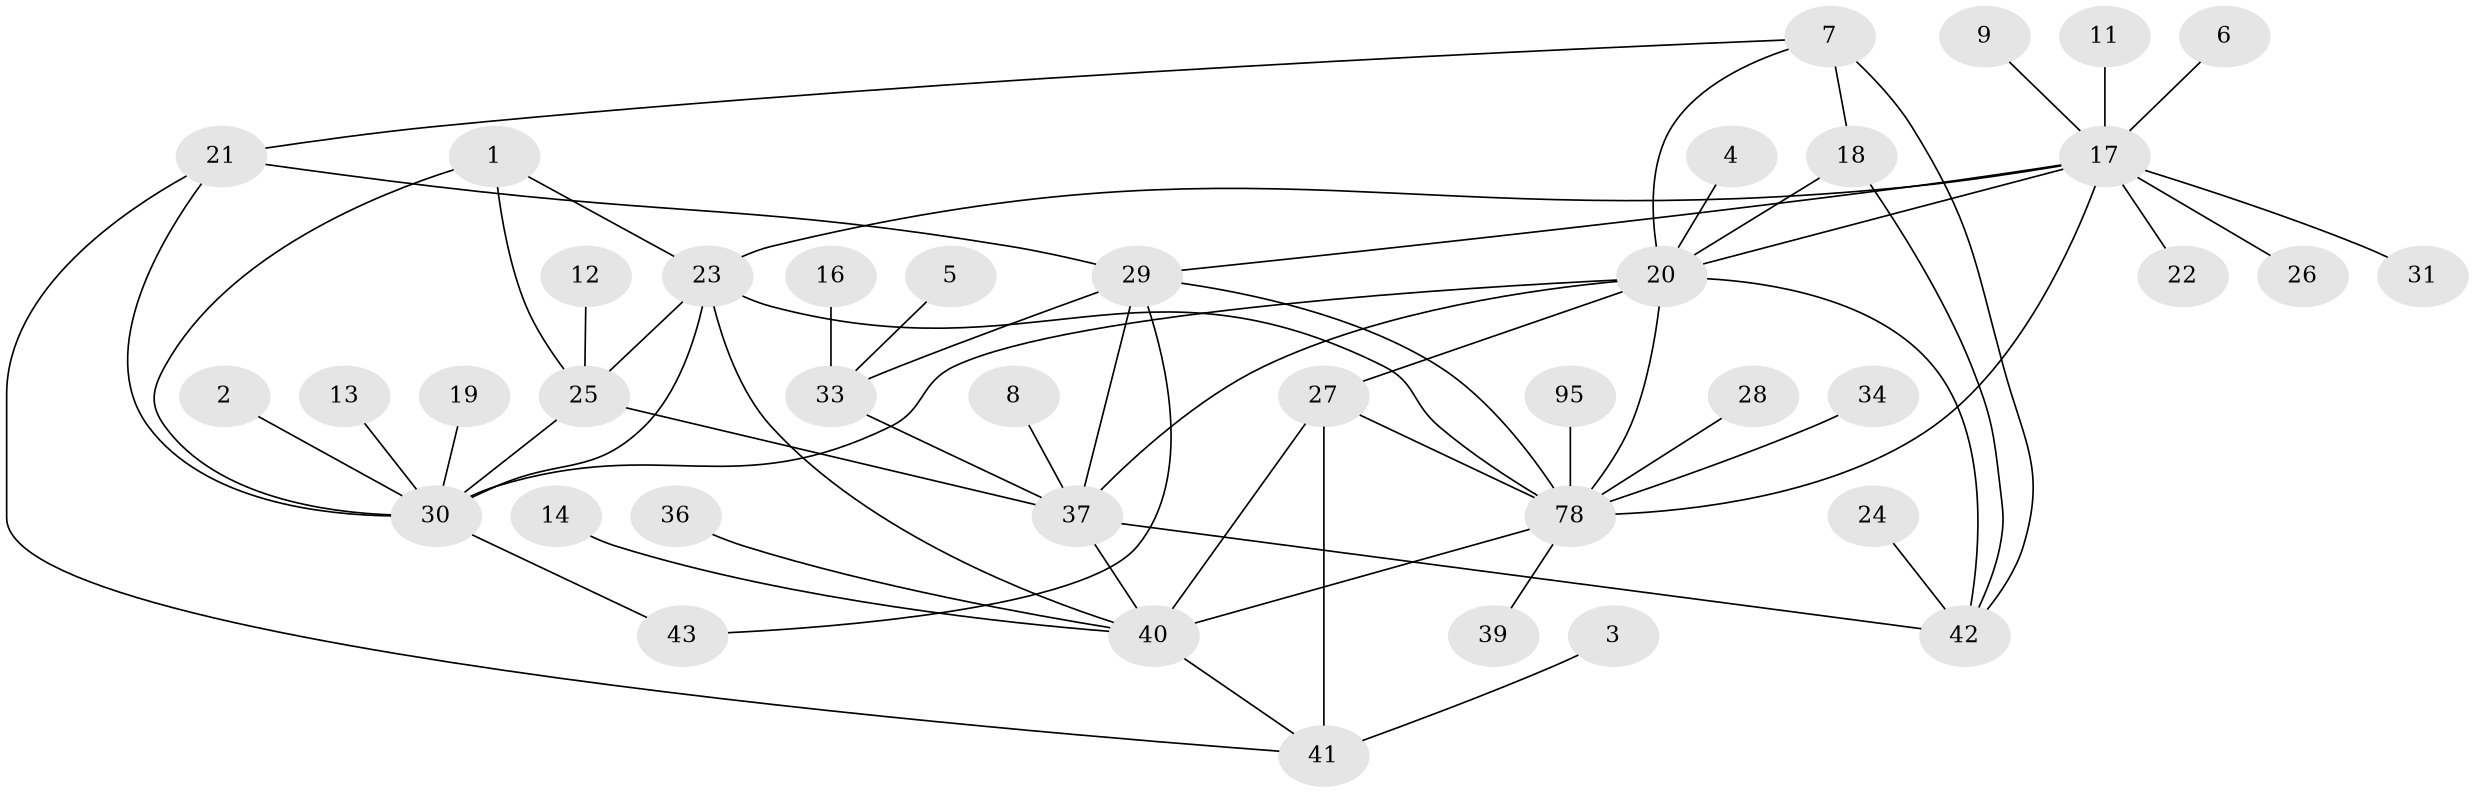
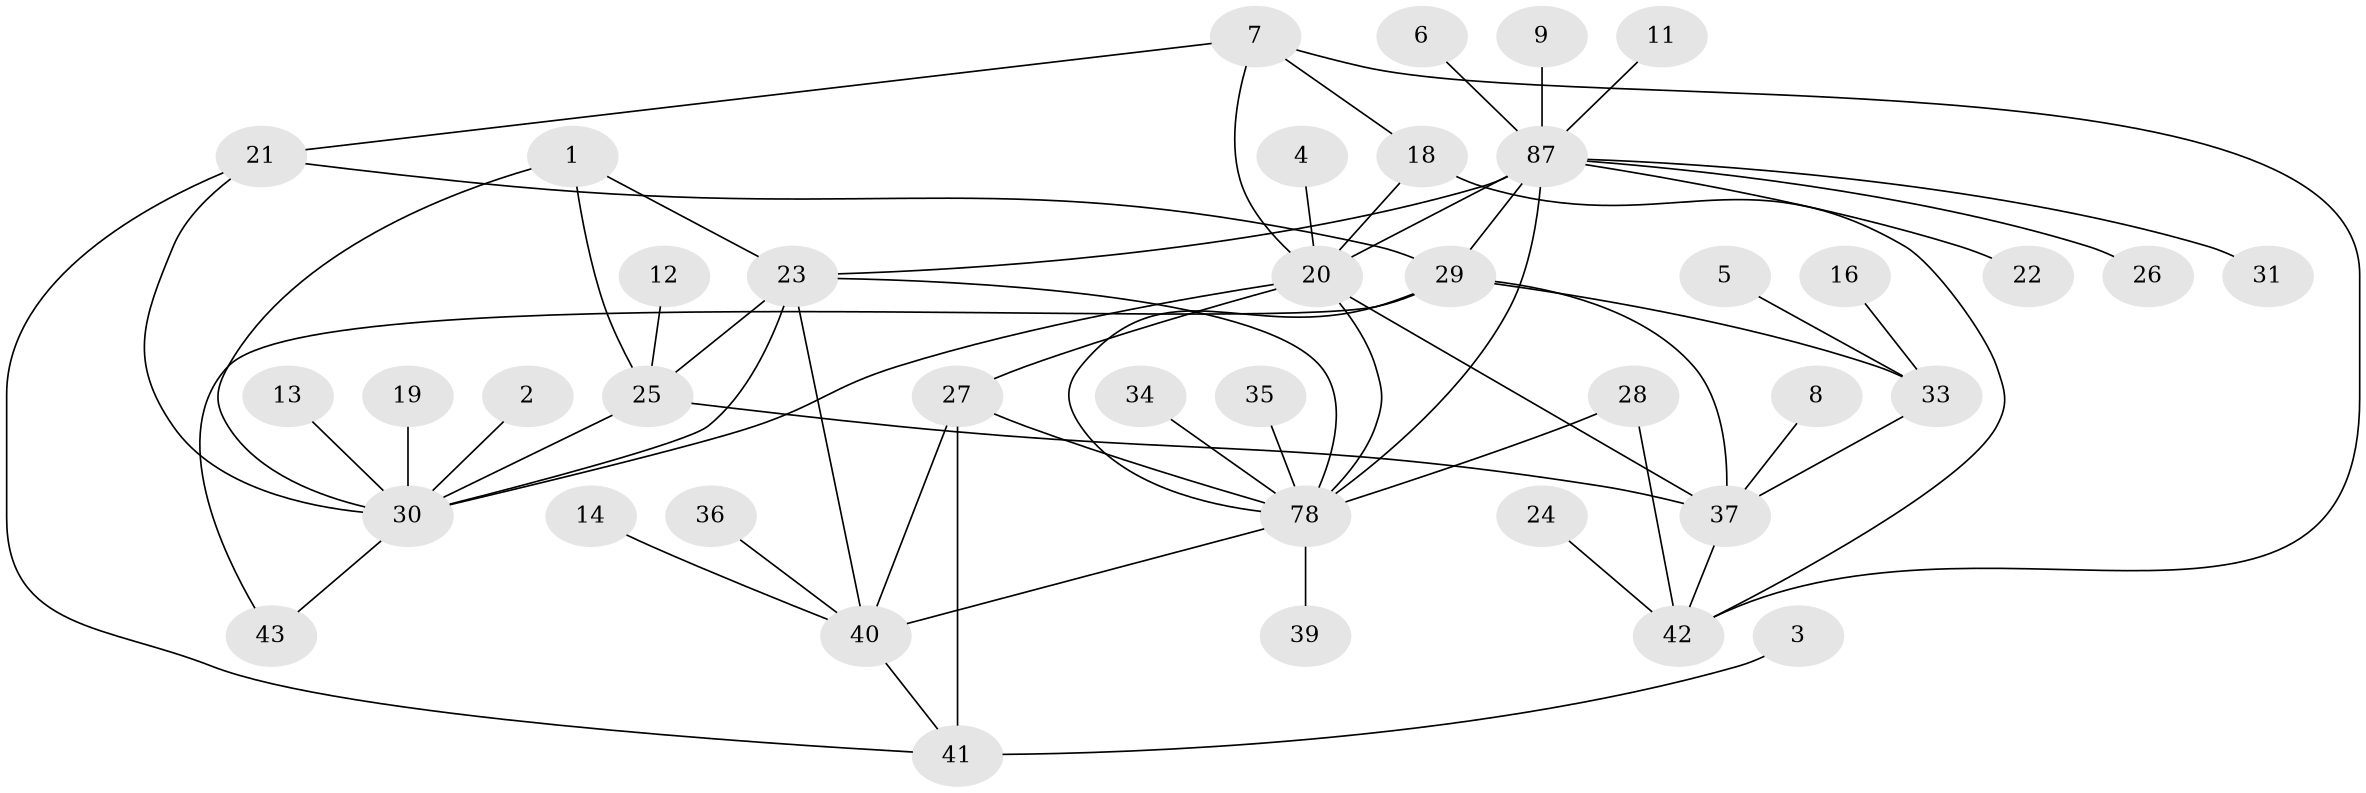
  graph {
    node [color=gray90 style=filled]
    edge [weight=1.0]
    1
    23
    25
    30
    40
    n6 [label=78]
    37
    43
    2
    3
    41
    4
    20
    42
    27
    5
    33
    6
-   17
+   17 [label=87]
    22
    26
    29
    31
    7
    18
    21
    8
    9
    11
    12
    13
    14
    16
    39
    19
    24
    28
    34
-   35 [label=95]
+   35
    36
    1 -- 23
    1 -- 25
    1 -- 30
    23 -- 25
    23 -- 30
    23 -- 40
    23 -- n6
    25 -- 30
    25 -- 37
    30 -- 43
    40 -- 41
    n6 -- 40
    n6 -- 39
-   37 -- 40
    37 -- 42
    2 -- 30
    3 -- 41
    4 -- 20
    20 -- 30
    20 -- n6
    20 -- 37
-   20 -- 42
+   28 -- 42
    20 -- 27
    27 -- 40 [weight=2.0]
    27 -- n6
    27 -- 41 [weight=2.0]
    5 -- 33
    33 -- 37 [weight=2.0]
    6 -- 17
    17 -- 23
    17 -- n6 [weight=2.0]
    17 -- 20
    17 -- 22
    17 -- 26
    17 -- 29 [weight=2.0]
    17 -- 31
    29 -- n6
    29 -- 37 [weight=2.0]
    29 -- 43
    29 -- 33
    7 -- 20
    7 -- 42
    7 -- 18
    7 -- 21
    18 -- 20
    18 -- 42
    21 -- 30
    21 -- 41
    21 -- 29
    8 -- 37
    9 -- 17
    11 -- 17
    12 -- 25
    13 -- 30
    14 -- 40
    16 -- 33
    19 -- 30
    24 -- 42
    28 -- n6
    34 -- n6
    35 -- n6
    36 -- 40
  }
